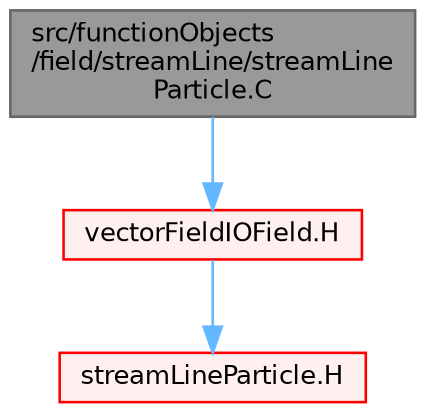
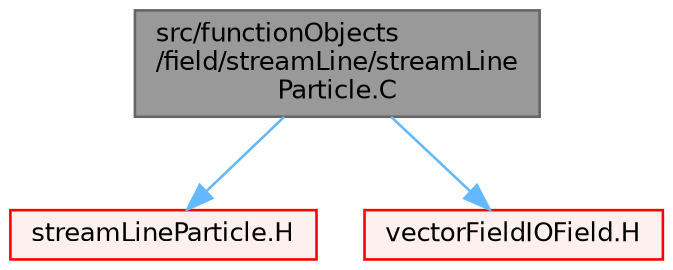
  digraph {
    node [color=red fillcolor="#FFF0F0" fontname=Helvetica fontsize=10 shape=box style=filled]
    edge [color=steelblue1 fontname=Helvetica fontsize=10 labelfontname=Helvetica labelfontsize=10 style=solid]
    n1 [color=gray40 fillcolor=grey60 fontcolor=black height=0.2 label="src/functionObjects\l/field/streamLine/streamLine\lParticle.C" width=0.4]
    n2 [height=0.2 label="streamLineParticle.H" width=0.4]
    n3 [height=0.2 label="vectorFieldIOField.H" width=0.4]
-   n3 -> n2
+   n1 -> n2
    n1 -> n3
  }
